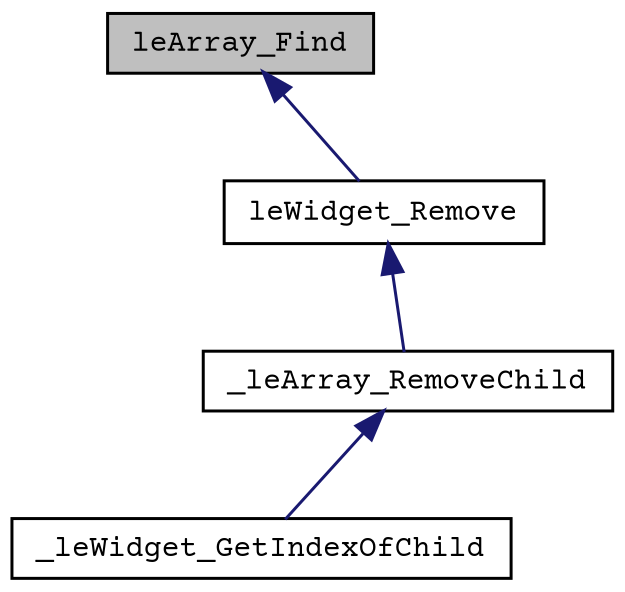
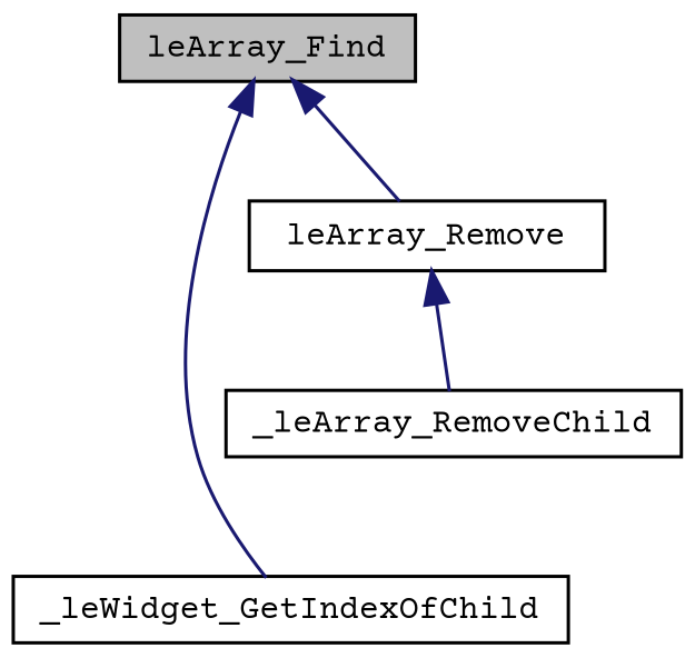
  digraph {
    fontname="Courier Prime"
    rankdir=TB
    node [color=black fillcolor=white fontname="Courier Prime" fontsize=10 shape=record style=filled]
    edge [color=midnightblue dir=back fontname="Courier Prime" fontsize=10 labelfontname=Helvetica labelfontsize=10 style=solid]
    n1 [fillcolor=grey75 fontcolor=black height=0.2 label=leArray_Find width=0.4]
    n2 [height=0.2 label=_leWidget_GetIndexOfChild width=0.4]
-   n3 [height=0.2 label=leWidget_Remove width=0.4]
+   n3 [height=0.2 label=leArray_Remove width=0.4]
    n4 [height=0.2 label=_leArray_RemoveChild width=0.4]
-   n4 -> n2
+   n1 -> n2
    n1 -> n3
    n3 -> n4
  }
